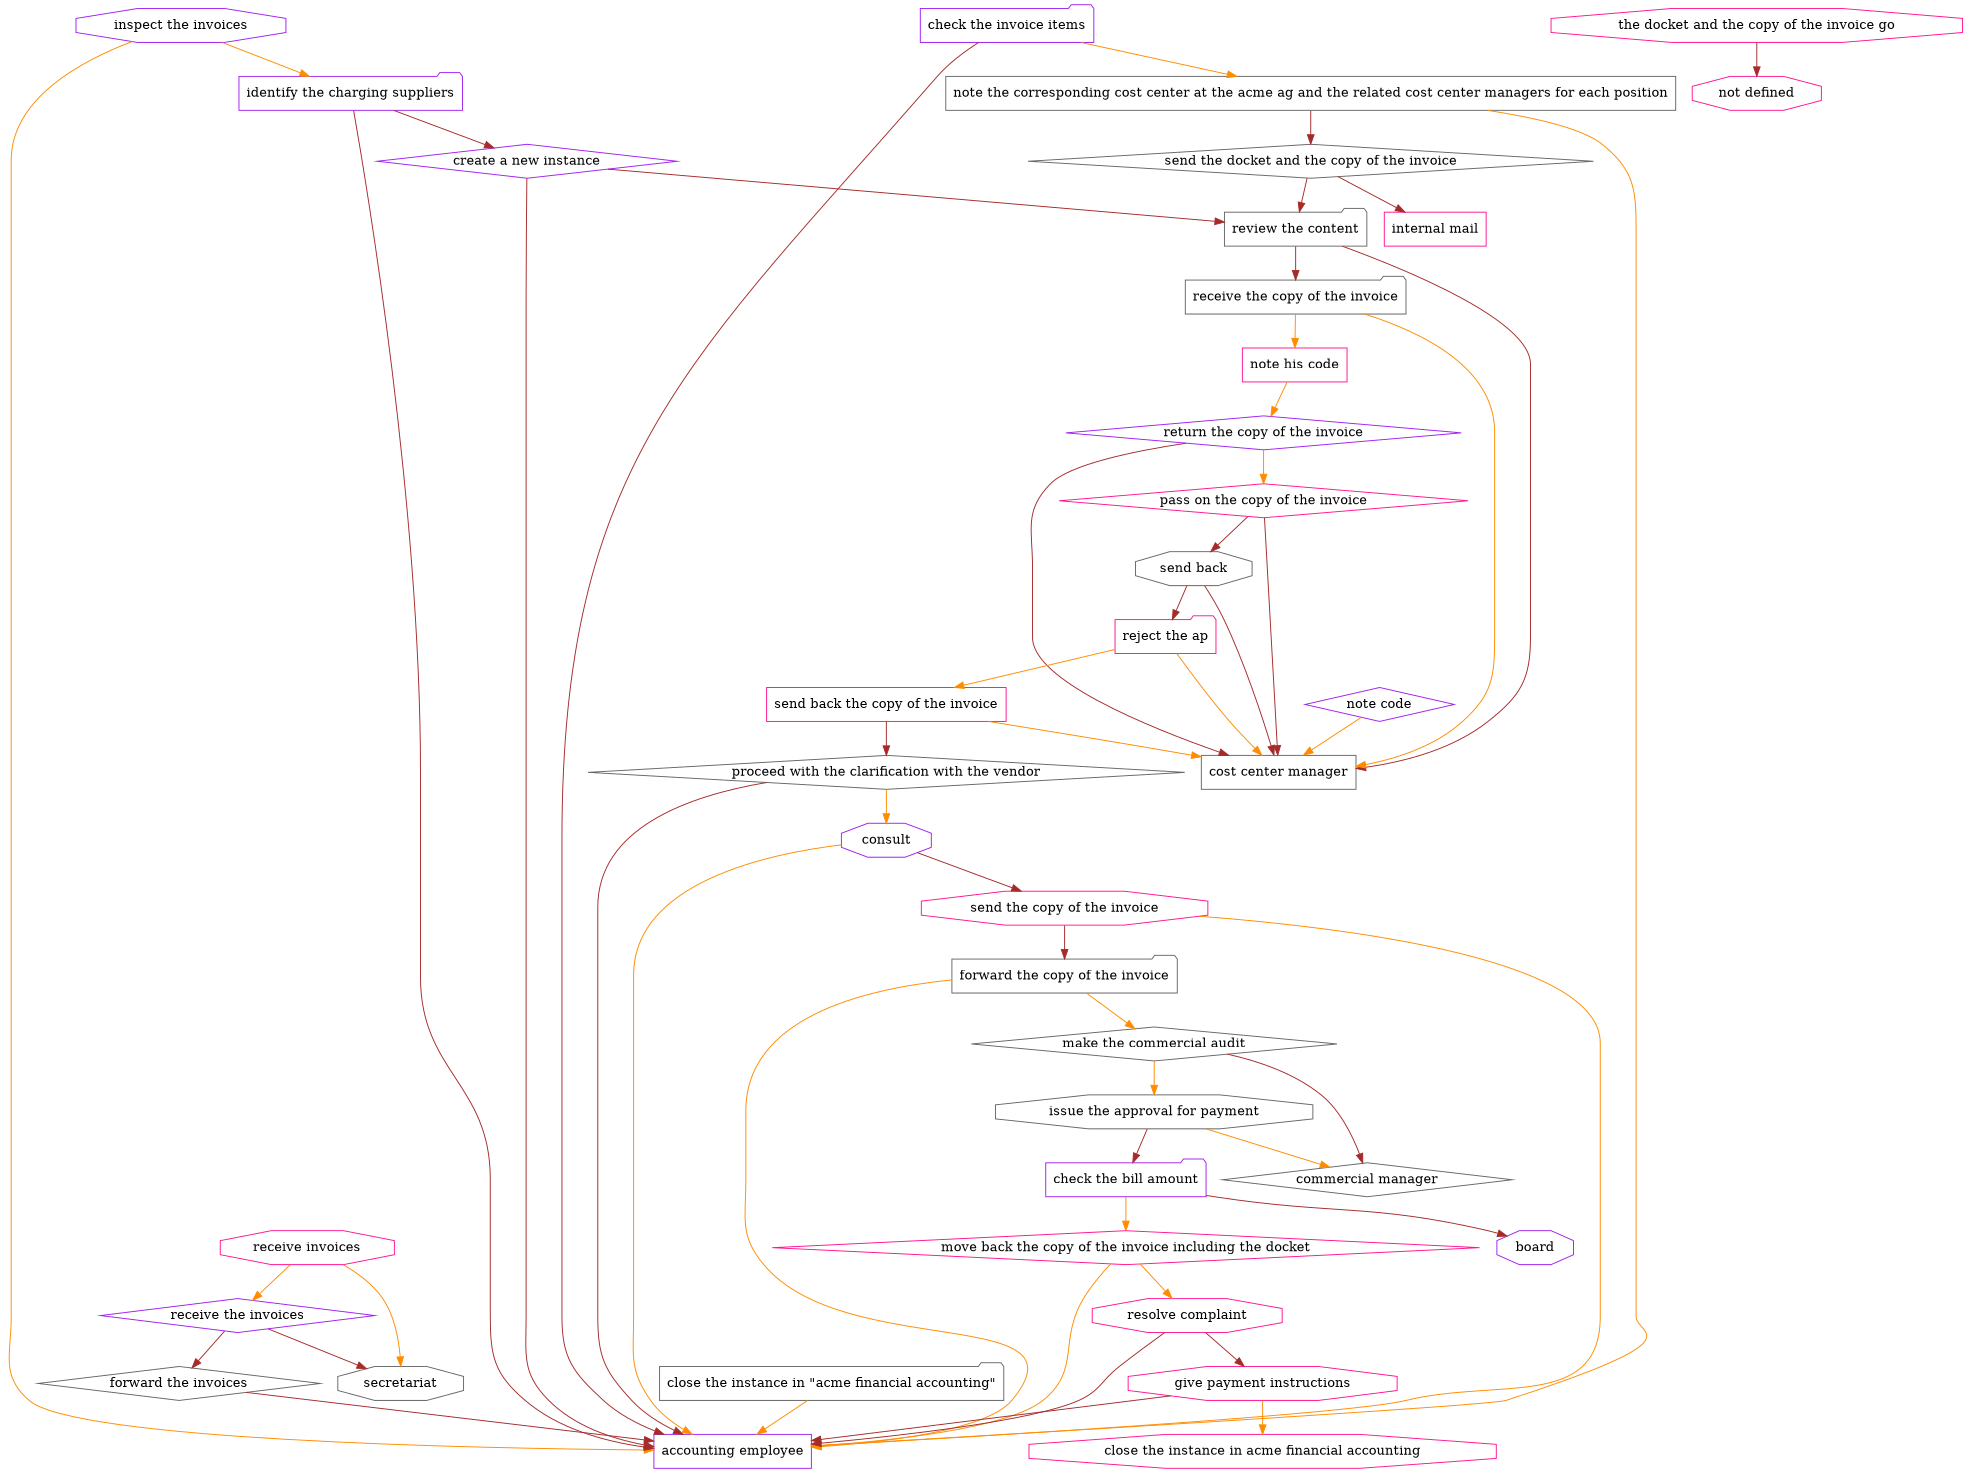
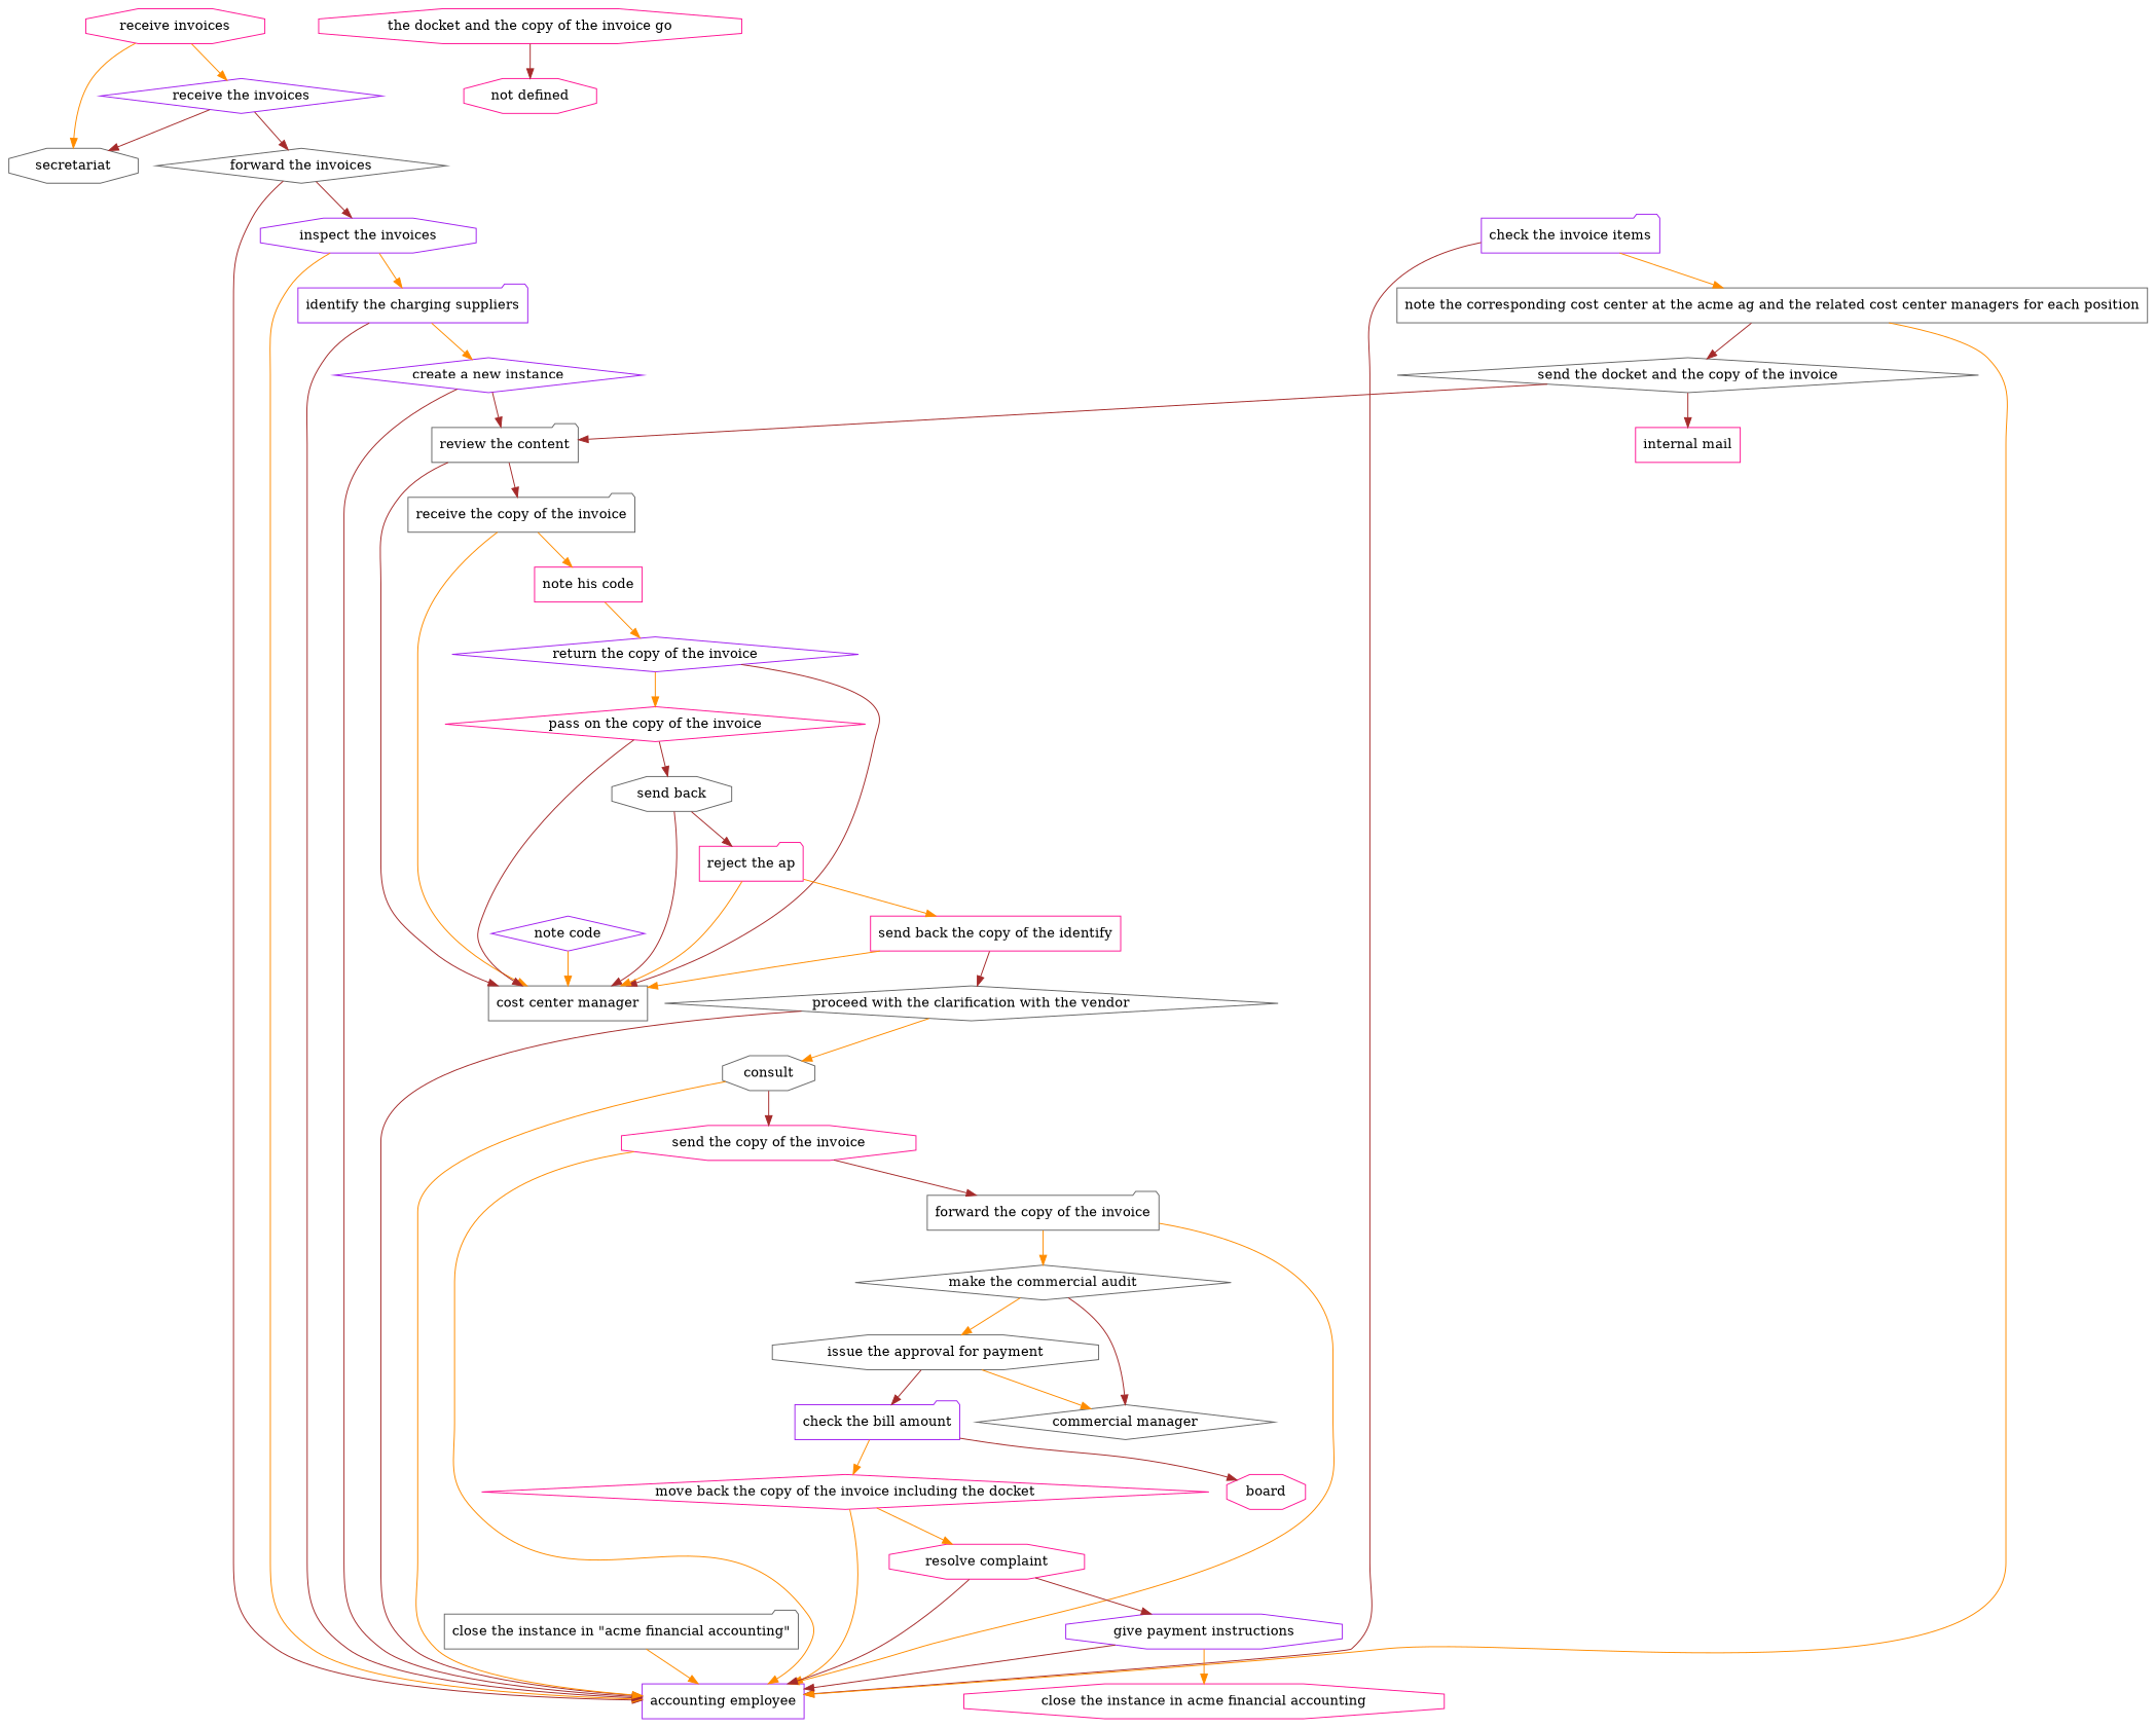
  strict digraph {
    node [color=gray40 shape=octagon]
    edge [attrs="{'type': 'actor performer', 'label': 'actor performer'}" color=brown]
    "receive invoices" [attrs="{'type': 'Activity', 'label': 'receive invoices'}" color=deeppink]
    "receive the invoices" [attrs="{'type': 'Activity', 'label': 'receive the invoices'}" color=purple shape=diamond]
    secretariat [attrs="{'type': 'Actor', 'label': 'secretariat'}"]
    "forward the invoices" [attrs="{'type': 'Activity', 'label': 'forward the invoices'}" shape=diamond]
    "inspect the invoices" [attrs="{'type': 'Activity', 'label': 'inspect the invoices'}" color=purple]
    "accounting employee" [attrs="{'type': 'Actor', 'label': 'accounting employee'}" color=purple shape=box]
    "identify the charging suppliers" [attrs="{'type': 'Activity', 'label': 'identify the charging suppliers'}" color=purple shape=folder]
    "create a new instance" [attrs="{'type': 'Activity', 'label': 'create a new instance'}" color=purple shape=diamond]
    "review the content" [attrs="{'type': 'Activity', 'label': 'review the content'}" shape=folder]
    "check the invoice items" [attrs="{'type': 'Activity', 'label': 'check the invoice items'}" color=purple shape=folder]
    "note the corresponding cost center at the acme ag and the related cost center managers for each position" [attrs="{'type': 'Activity', 'label': 'note the corresponding cost center at the acme ag and the related cost center managers for each position'}" shape=box]
    "send the docket and the copy of the invoice" [attrs="{'type': 'Activity', 'label': 'send the docket and the copy of the invoice'}" shape=diamond]
    "internal mail" [attrs="{'type': 'Actor', 'label': 'internal mail'}" color=deeppink shape=box]
    "receive the copy of the invoice" [attrs="{'type': 'Activity', 'label': 'receive the copy of the invoice'}" shape=folder]
    "cost center manager" [attrs="{'type': 'Actor', 'label': 'cost center manager'}" shape=box]
    "note his code" [attrs="{'type': 'Activity', 'label': 'note his code'}" color=deeppink shape=box]
    "return the copy of the invoice" [attrs="{'type': 'Activity', 'label': 'return the copy of the invoice'}" color=purple shape=diamond]
    "pass on the copy of the invoice" [attrs="{'type': 'Activity', 'label': 'pass on the copy of the invoice'}" color=deeppink shape=diamond]
    "send back" [attrs="{'type': 'Activity', 'label': 'send back'}"]
    "reject the ap" [attrs="{'type': 'Activity', 'label': 'reject the ap'}" color=deeppink shape=folder]
-   "send back the copy of the invoice" [attrs="{'type': 'Activity', 'label': 'send back the copy of the invoice'}" color=deeppink shape=box]
+   "send back the copy of the invoice" [attrs="{'type': 'Activity', 'label': 'send back the copy of the invoice'}" color=deeppink shape=box label="send back the copy of the identify"]
    "proceed with the clarification with the vendor" [attrs="{'type': 'Activity', 'label': 'proceed with the clarification with the vendor'}" shape=diamond]
-   consult [attrs="{'type': 'Activity', 'label': 'consult'}" color=purple]
+   consult [attrs="{'type': 'Activity', 'label': 'consult'}"]
    "send the copy of the invoice" [attrs="{'type': 'Activity', 'label': 'send the copy of the invoice'}" color=deeppink]
    "forward the copy of the invoice" [attrs="{'type': 'Activity', 'label': 'forward the copy of the invoice'}" shape=folder]
    "make the commercial audit" [attrs="{'type': 'Activity', 'label': 'make the commercial audit'}" shape=diamond]
    "issue the approval for payment" [attrs="{'type': 'Activity', 'label': 'issue the approval for payment'}"]
    "commercial manager" [attrs="{'type': 'Actor', 'label': 'commercial manager'}" shape=diamond]
    "check the bill amount" [attrs="{'type': 'Activity', 'label': 'check the bill amount'}" color=purple shape=folder]
    "move back the copy of the invoice including the docket" [attrs="{'type': 'Activity', 'label': 'move back the copy of the invoice including the docket'}" color=deeppink shape=diamond]
-   board [attrs="{'type': 'Actor', 'label': 'board'}" color=purple]
+   board [attrs="{'type': 'Actor', 'label': 'board'}" color=deeppink]
    "resolve complaint" [attrs="{'type': 'Activity', 'label': 'resolve complaint'}" color=deeppink]
-   "give payment instructions" [attrs="{'type': 'Activity', 'label': 'give payment instructions'}" color=deeppink]
+   "give payment instructions" [attrs="{'type': 'Activity', 'label': 'give payment instructions'}" color=purple]
    "close the instance in acme financial accounting" [attrs="{'type': 'Activity', 'label': 'close the instance in acme financial accounting'}" color=deeppink]
    "the docket and the copy of the invoice go" [attrs="{'type': 'Activity', 'label': 'the docket and the copy of the invoice go'}" color=deeppink]
    "not defined" [attrs="{'type': 'Actor', 'label': 'not defined'}" color=deeppink]
    "note code" [attrs="{'type': 'Activity', 'label': 'note code'}" color=purple shape=diamond]
    "close the instance in \"acme financial accounting\"" [attrs="{'type': 'Activity', 'label': 'close the instance in \"acme financial accounting\"'}" shape=folder]
    "receive invoices" -> "receive the invoices" [attrs="{'type': 'flow', 'label': 'flow'}" color=darkorange]
    "receive invoices" -> secretariat [color=darkorange]
    "receive the invoices" -> secretariat
    "receive the invoices" -> "forward the invoices" [attrs="{'type': 'flow', 'label': 'flow'}"]
+   "forward the invoices" -> "inspect the invoices" [attrs="{'type': 'flow', 'label': 'flow'}"]
    "forward the invoices" -> "accounting employee"
    "inspect the invoices" -> "accounting employee" [color=darkorange]
    "inspect the invoices" -> "identify the charging suppliers" [attrs="{'type': 'flow', 'label': 'flow'}" color=darkorange]
    "identify the charging suppliers" -> "accounting employee"
-   "identify the charging suppliers" -> "create a new instance" [attrs="{'type': 'flow', 'label': 'flow'}"]
+   "identify the charging suppliers" -> "create a new instance" [attrs="{'type': 'flow', 'label': 'flow'}" color=darkorange]
    "create a new instance" -> "accounting employee"
    "create a new instance" -> "review the content" [attrs="{'type': 'flow', 'label': 'flow'}"]
    "review the content" -> "receive the copy of the invoice" [attrs="{'type': 'flow', 'label': 'flow'}"]
    "review the content" -> "cost center manager"
    "check the invoice items" -> "accounting employee"
    "check the invoice items" -> "note the corresponding cost center at the acme ag and the related cost center managers for each position" [attrs="{'type': 'flow', 'label': 'flow'}" color=darkorange]
    "note the corresponding cost center at the acme ag and the related cost center managers for each position" -> "accounting employee" [color=darkorange]
    "note the corresponding cost center at the acme ag and the related cost center managers for each position" -> "send the docket and the copy of the invoice" [attrs="{'type': 'flow', 'label': 'flow'}"]
    "send the docket and the copy of the invoice" -> "review the content" [attrs="{'type': 'flow', 'label': 'flow'}"]
    "send the docket and the copy of the invoice" -> "internal mail"
    "receive the copy of the invoice" -> "cost center manager" [color=darkorange]
    "receive the copy of the invoice" -> "note his code" [attrs="{'type': 'flow', 'label': 'flow'}" color=darkorange]
    "note his code" -> "return the copy of the invoice" [attrs="{'type': 'flow', 'label': 'flow'}" color=darkorange]
    "return the copy of the invoice" -> "cost center manager"
    "return the copy of the invoice" -> "pass on the copy of the invoice" [attrs="{'type': 'flow', 'label': 'flow'}" color=darkorange]
    "pass on the copy of the invoice" -> "cost center manager"
    "pass on the copy of the invoice" -> "send back" [attrs="{'type': 'flow', 'label': 'flow'}"]
    "send back" -> "cost center manager"
    "send back" -> "reject the ap" [attrs="{'type': 'flow', 'label': 'flow'}"]
    "reject the ap" -> "cost center manager" [color=darkorange]
    "reject the ap" -> "send back the copy of the invoice" [attrs="{'type': 'flow', 'label': 'flow'}" color=darkorange]
    "send back the copy of the invoice" -> "cost center manager" [color=darkorange]
    "send back the copy of the invoice" -> "proceed with the clarification with the vendor" [attrs="{'type': 'flow', 'label': 'flow'}"]
    "proceed with the clarification with the vendor" -> "accounting employee"
    "proceed with the clarification with the vendor" -> consult [attrs="{'type': 'flow', 'label': 'flow'}" color=darkorange]
    consult -> "accounting employee" [color=darkorange]
    consult -> "send the copy of the invoice" [attrs="{'type': 'flow', 'label': 'flow'}"]
    "send the copy of the invoice" -> "accounting employee" [color=darkorange]
    "send the copy of the invoice" -> "forward the copy of the invoice" [attrs="{'type': 'flow', 'label': 'flow'}"]
    "forward the copy of the invoice" -> "accounting employee" [color=darkorange]
    "forward the copy of the invoice" -> "make the commercial audit" [attrs="{'type': 'flow', 'label': 'flow'}" color=darkorange]
    "make the commercial audit" -> "issue the approval for payment" [attrs="{'type': 'flow', 'label': 'flow'}" color=darkorange]
    "make the commercial audit" -> "commercial manager"
    "issue the approval for payment" -> "commercial manager" [color=darkorange]
    "issue the approval for payment" -> "check the bill amount" [attrs="{'type': 'flow', 'label': 'flow'}"]
    "check the bill amount" -> "move back the copy of the invoice including the docket" [attrs="{'type': 'flow', 'label': 'flow'}" color=darkorange]
    "check the bill amount" -> board
    "move back the copy of the invoice including the docket" -> "accounting employee" [color=darkorange]
    "move back the copy of the invoice including the docket" -> "resolve complaint" [attrs="{'type': 'flow', 'label': 'flow'}" color=darkorange]
    "resolve complaint" -> "accounting employee"
    "resolve complaint" -> "give payment instructions" [attrs="{'type': 'flow', 'label': 'flow'}"]
    "give payment instructions" -> "accounting employee"
    "give payment instructions" -> "close the instance in acme financial accounting" [attrs="{'type': 'flow', 'label': 'flow'}" color=darkorange]
    "the docket and the copy of the invoice go" -> "not defined"
    "note code" -> "cost center manager" [color=darkorange]
    "close the instance in \"acme financial accounting\"" -> "accounting employee" [color=darkorange]
  }
